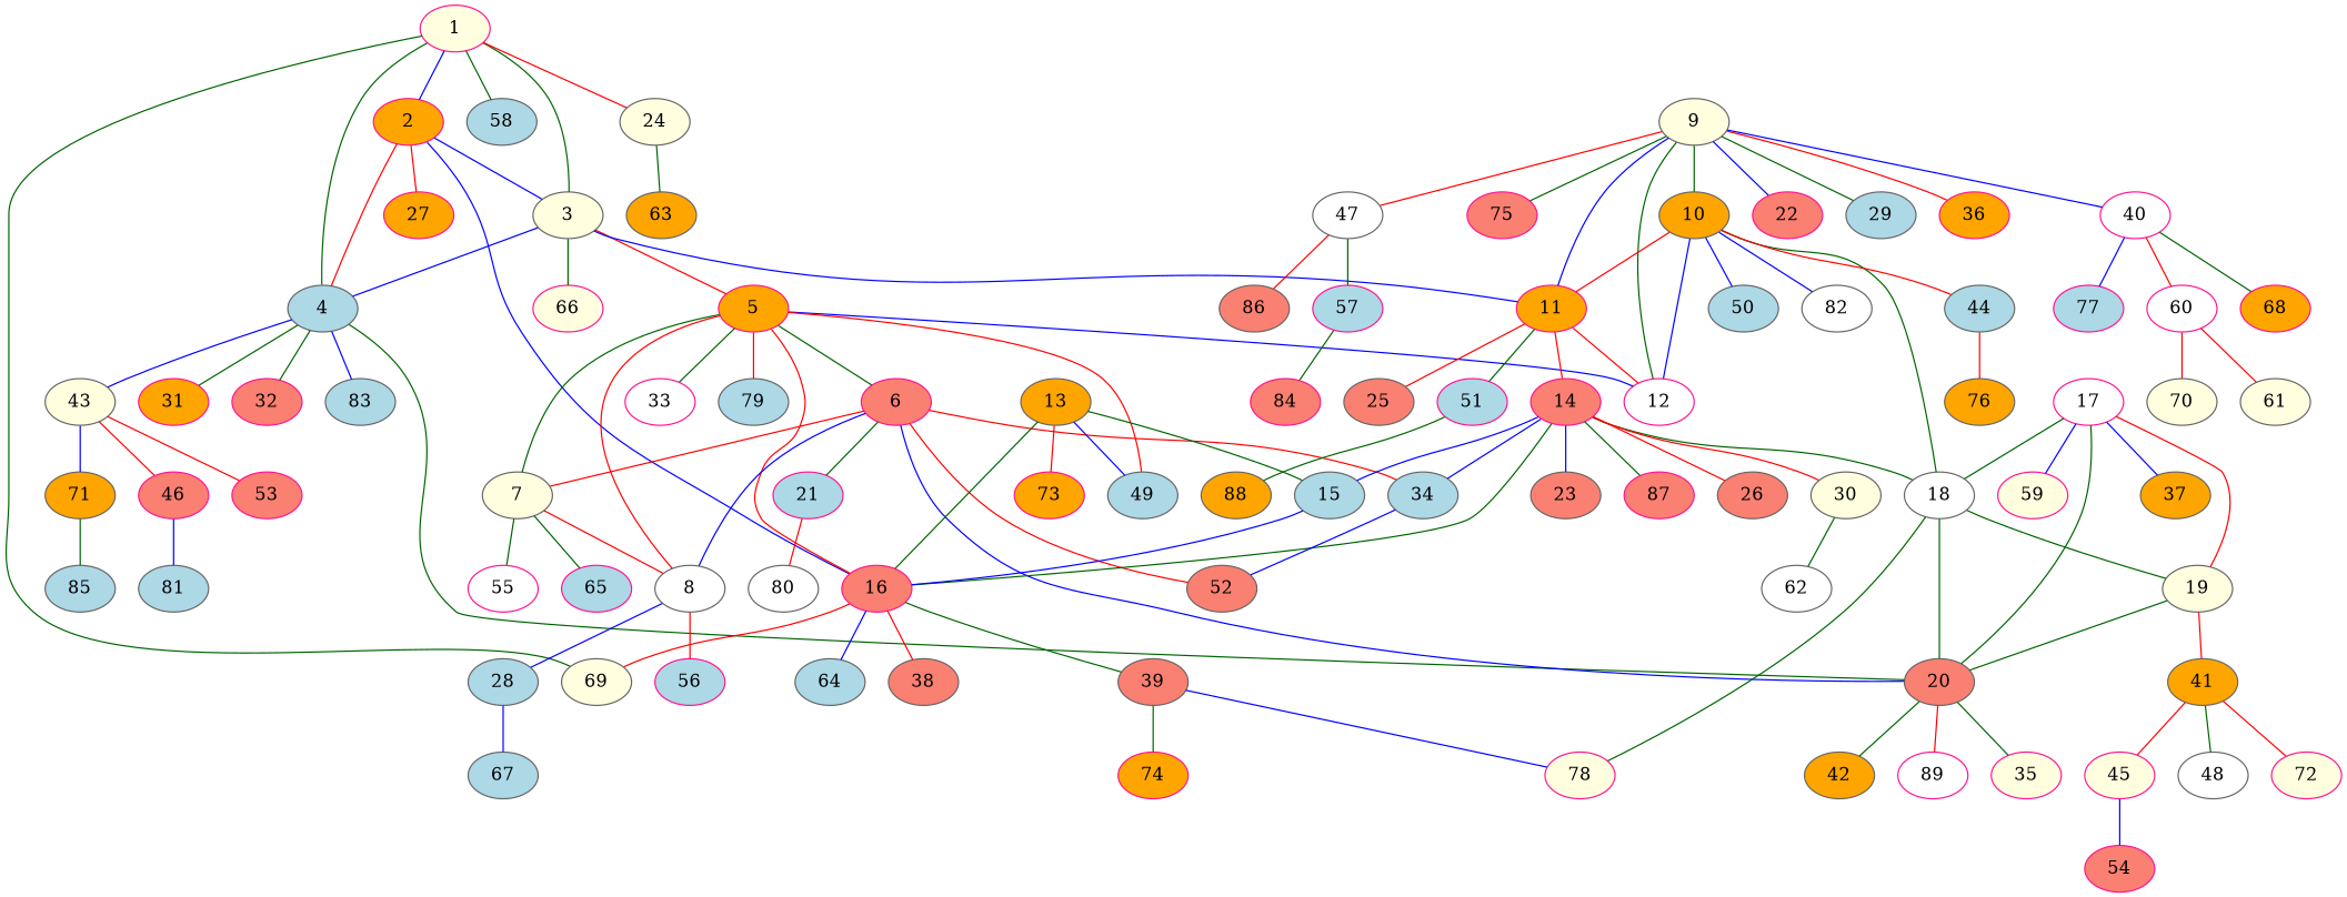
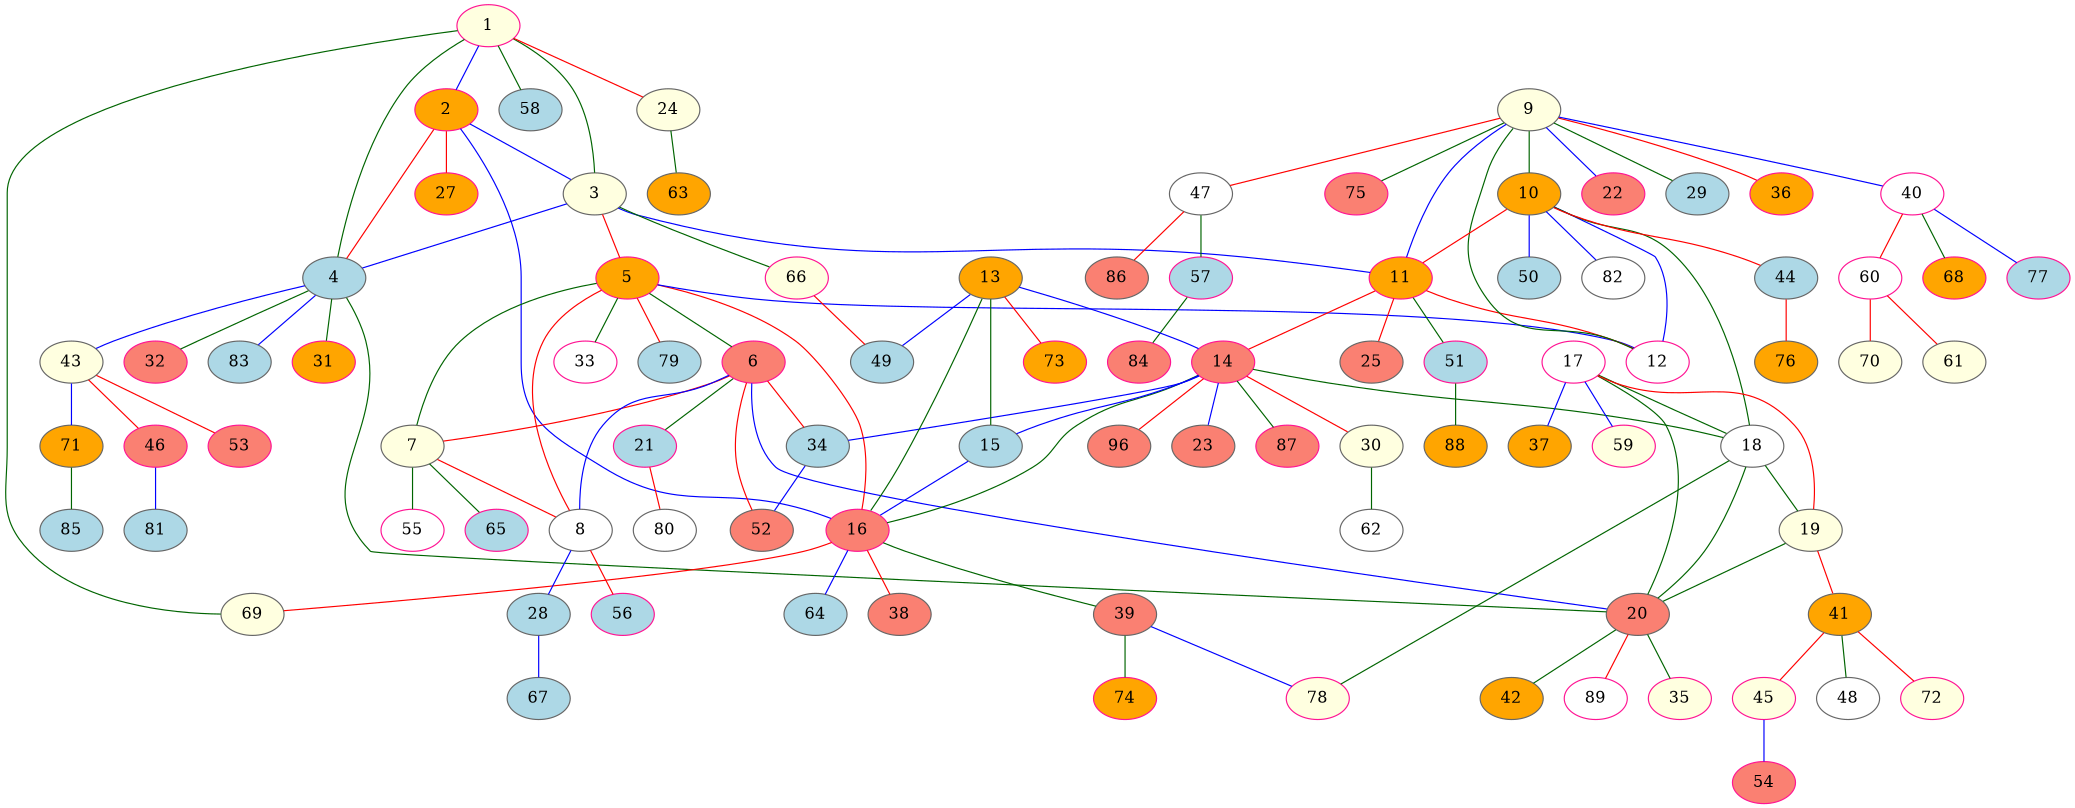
  graph {
    node [color=gray40 fillcolor=lightblue style=filled]
    edge [color=darkgreen]
    1 [color=deeppink fillcolor=lightyellow]
    2 [color=deeppink fillcolor=orange]
    3 [fillcolor=lightyellow]
    4
    24 [fillcolor=lightyellow]
    58
    69 [fillcolor=lightyellow]
    16 [color=deeppink fillcolor=salmon]
    27 [color=deeppink fillcolor=orange]
    5 [color=deeppink fillcolor=orange]
    11 [color=deeppink fillcolor=orange]
    66 [color=deeppink fillcolor=lightyellow]
    20 [fillcolor=salmon]
    31 [color=deeppink fillcolor=orange]
    32 [color=deeppink fillcolor=salmon]
    43 [fillcolor=lightyellow]
    83
    63 [fillcolor=orange]
    38 [fillcolor=salmon]
    39 [fillcolor=salmon]
    64
    6 [color=deeppink fillcolor=salmon]
    7 [fillcolor=lightyellow]
    8 [fillcolor=white]
    12 [color=deeppink fillcolor=white]
    33 [color=deeppink fillcolor=white]
    49
    79
    14 [color=deeppink fillcolor=salmon]
    25 [fillcolor=salmon]
    51 [color=deeppink]
    35 [color=deeppink fillcolor=lightyellow]
    42 [fillcolor=orange]
    89 [color=deeppink fillcolor=white]
    46 [color=deeppink fillcolor=salmon]
    53 [color=deeppink fillcolor=salmon]
    71 [fillcolor=orange]
    21 [color=deeppink]
    34
    52 [fillcolor=salmon]
    55 [color=deeppink fillcolor=white]
    65 [color=deeppink]
    28
    56 [color=deeppink]
    80 [fillcolor=white]
    67
    9 [fillcolor=lightyellow]
    10 [fillcolor=orange]
    22 [color=deeppink fillcolor=salmon]
    29
    36 [color=deeppink fillcolor=orange]
    40 [color=deeppink fillcolor=white]
    47 [fillcolor=white]
    75 [color=deeppink fillcolor=salmon]
    18 [fillcolor=white]
    44
    50
    82 [fillcolor=white]
    60 [color=deeppink fillcolor=white]
    68 [color=deeppink fillcolor=orange]
    77 [color=deeppink]
    57 [color=deeppink]
    86 [fillcolor=salmon]
    19 [fillcolor=lightyellow]
    78 [color=deeppink fillcolor=lightyellow]
    76 [fillcolor=orange]
    15
    23 [fillcolor=salmon]
-   26 [fillcolor=salmon]
+   26 [fillcolor=salmon label=96]
    30 [fillcolor=lightyellow]
    87 [color=deeppink fillcolor=salmon]
    88 [fillcolor=orange]
    13 [fillcolor=orange]
    73 [color=deeppink fillcolor=orange]
    62 [fillcolor=white]
    74 [color=deeppink fillcolor=orange]
    17 [color=deeppink fillcolor=white]
    37 [fillcolor=orange]
    59 [color=deeppink fillcolor=lightyellow]
    41 [fillcolor=orange]
    45 [color=deeppink fillcolor=lightyellow]
    48 [fillcolor=white]
    72 [color=deeppink fillcolor=lightyellow]
    61 [fillcolor=lightyellow]
    70 [fillcolor=lightyellow]
    54 [color=deeppink fillcolor=salmon]
    81
    85
    84 [color=deeppink fillcolor=salmon]
    1 -- 2 [color=blue]
    1 -- 3
    1 -- 4
    1 -- 24 [color=red]
    1 -- 58
    1 -- 69
    2 -- 3 [color=blue]
    2 -- 4 [color=red]
    2 -- 16 [color=blue]
    2 -- 27 [color=red]
    3 -- 4 [color=blue]
    3 -- 5 [color=red]
    3 -- 11 [color=blue]
    3 -- 66
    4 -- 20
    4 -- 31
    4 -- 32
    4 -- 43 [color=blue]
    4 -- 83 [color=blue]
    24 -- 63
    16 -- 69 [color=red]
    16 -- 38 [color=red]
    16 -- 39
    16 -- 64 [color=blue]
    5 -- 16 [color=red]
    5 -- 6
    5 -- 7
    5 -- 8 [color=red]
    5 -- 12 [color=blue]
    5 -- 33
-   5 -- 49 [color=red]
+   66 -- 49 [color=red]
    5 -- 79 [color=red]
    11 -- 12 [color=red]
    11 -- 14 [color=red]
    11 -- 25 [color=red]
    11 -- 51
    20 -- 35
    20 -- 42
    20 -- 89 [color=red]
    43 -- 46 [color=red]
    43 -- 53 [color=red]
    43 -- 71 [color=blue]
    39 -- 78 [color=blue]
    39 -- 74
    6 -- 20 [color=blue]
    6 -- 7 [color=red]
    6 -- 8 [color=blue]
    6 -- 21
    6 -- 34 [color=red]
    6 -- 52 [color=red]
    7 -- 8 [color=red]
    7 -- 55
    7 -- 65
    8 -- 28 [color=blue]
    8 -- 56 [color=red]
    14 -- 16
    14 -- 34 [color=blue]
    14 -- 18
    14 -- 15 [color=blue]
    14 -- 23 [color=blue]
    14 -- 26 [color=red]
    14 -- 30 [color=red]
    14 -- 87
    51 -- 88
    46 -- 81 [color=blue]
    71 -- 85
    21 -- 80 [color=red]
    34 -- 52 [color=blue]
    28 -- 67 [color=blue]
    9 -- 11 [color=blue]
    9 -- 12
    9 -- 10
    9 -- 22 [color=blue]
    9 -- 29
    9 -- 36 [color=red]
    9 -- 40 [color=blue]
    9 -- 47 [color=red]
    9 -- 75
    10 -- 11 [color=red]
    10 -- 12 [color=blue]
    10 -- 18
    10 -- 44 [color=red]
    10 -- 50 [color=blue]
    10 -- 82 [color=blue]
    40 -- 60 [color=red]
    40 -- 68
    40 -- 77 [color=blue]
    47 -- 57
    47 -- 86 [color=red]
    18 -- 20
    18 -- 19
    18 -- 78
    44 -- 76 [color=red]
    60 -- 61 [color=red]
    60 -- 70 [color=red]
    57 -- 84
    19 -- 20
    19 -- 41 [color=red]
    15 -- 16 [color=blue]
    30 -- 62
    13 -- 16
    13 -- 49 [color=blue]
+   13 -- 14 [color=blue]
    13 -- 15
    13 -- 73 [color=red]
    17 -- 20
    17 -- 18
    17 -- 19 [color=red]
    17 -- 37 [color=blue]
    17 -- 59 [color=blue]
    41 -- 45 [color=red]
    41 -- 48
    41 -- 72 [color=red]
    45 -- 54 [color=blue]
  }
